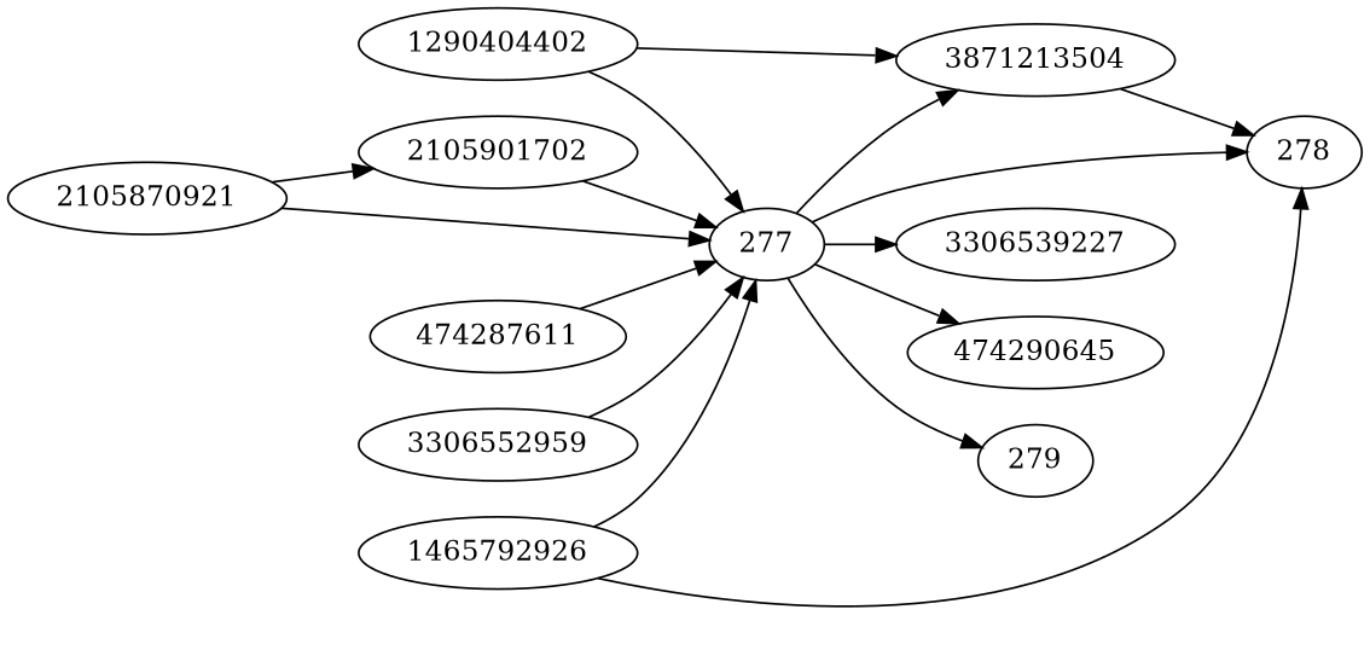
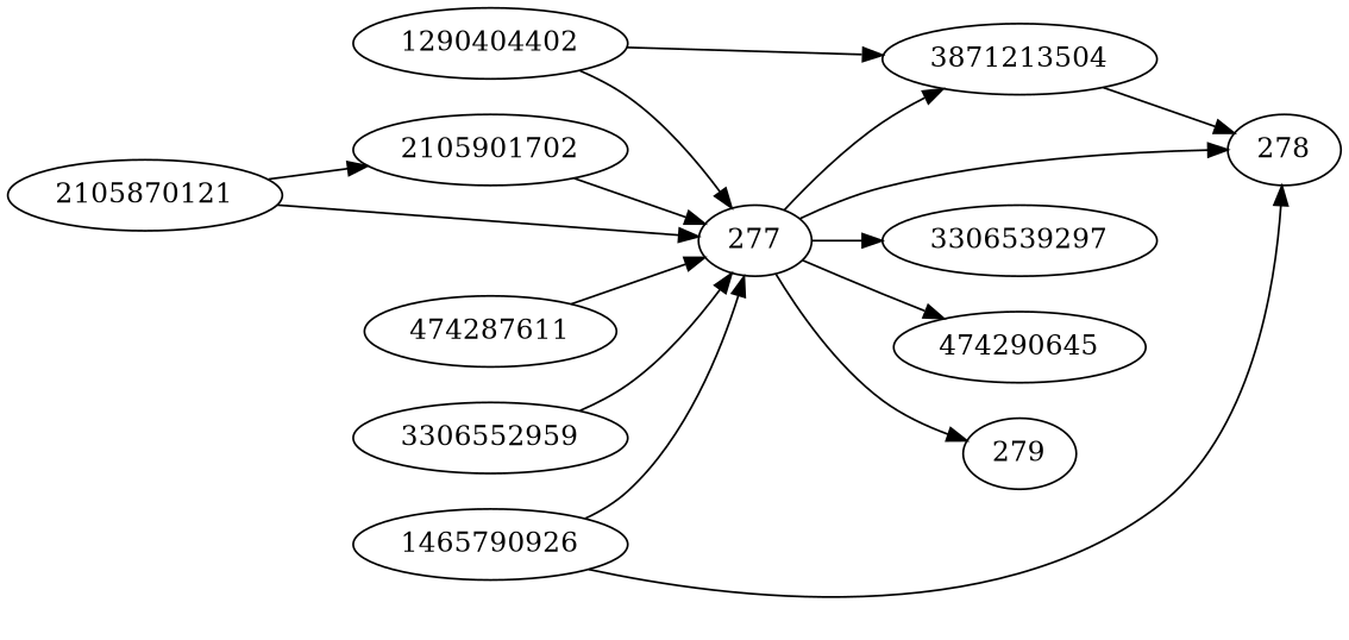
  strict digraph {
    rankdir=LR
    3871213504
    278
    2105901702
    277
-   3306539297 [label=3306539227]
+   3306539297
    n6 [label=474290645]
    279
-   2105870121 [label=2105870921]
-   1465790926 [label=1465792926]
+   2105870121
+   1465790926
    1290404402
    474287611
    3306552959
    3871213504 -> 278
    2105901702 -> 277
    277 -> 3871213504
    277 -> 278
    277 -> 3306539297
    277 -> n6
    277 -> 279
    2105870121 -> 2105901702
    2105870121 -> 277
    1465790926 -> 278
    1465790926 -> 277
    1290404402 -> 3871213504
    1290404402 -> 277
    474287611 -> 277
    3306552959 -> 277
  }
